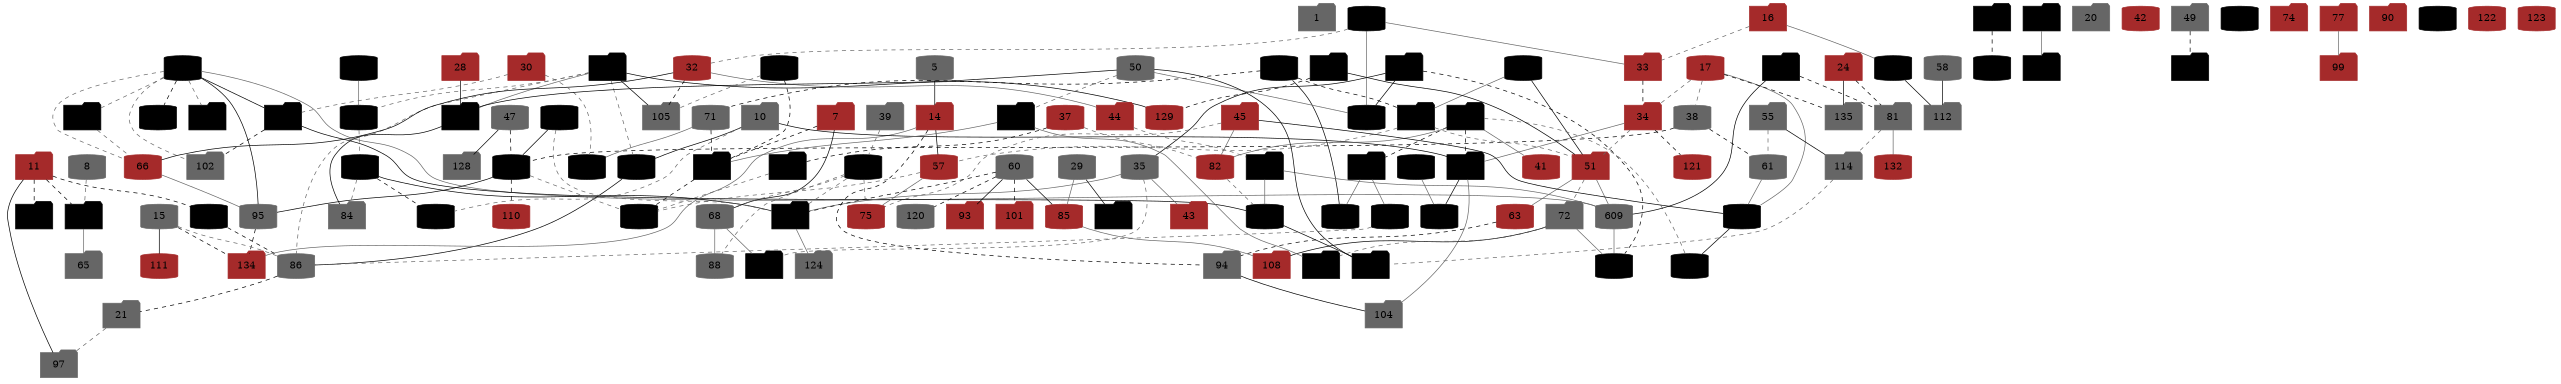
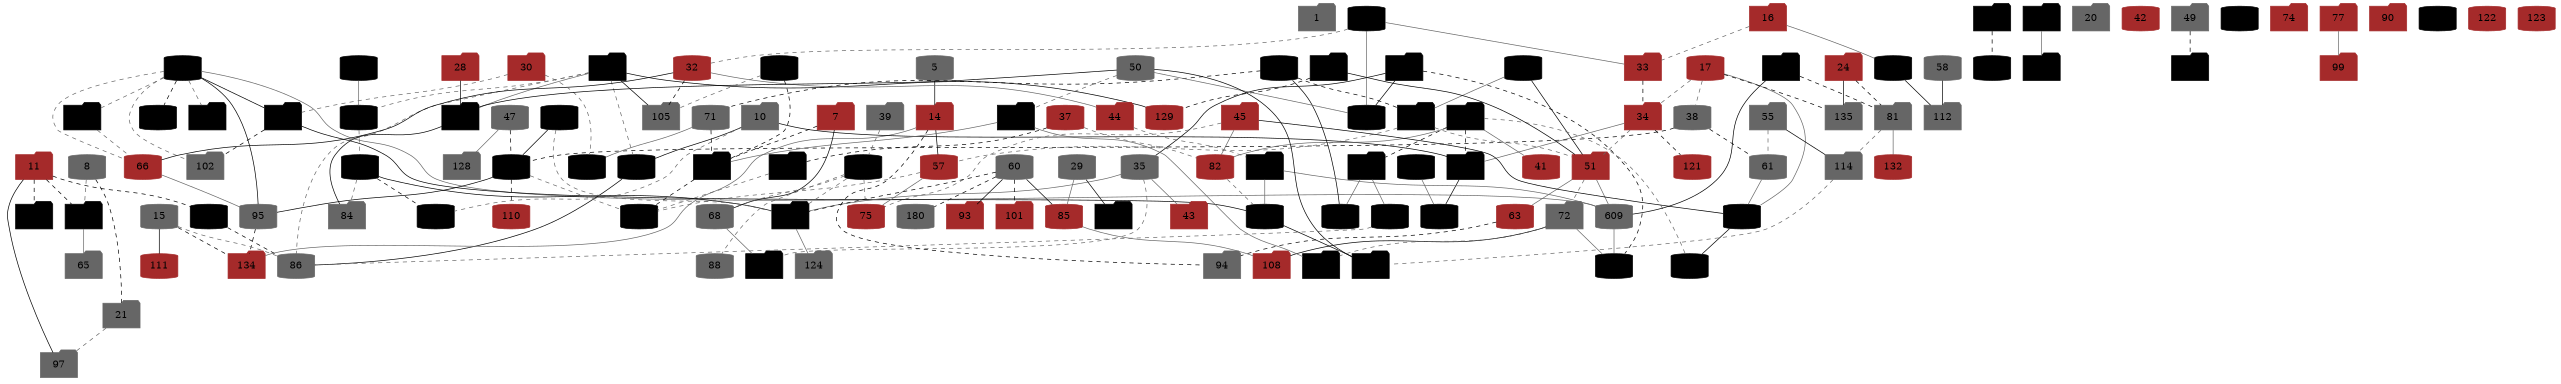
  graph {
    node [color=black shape=folder style=filled]
    edge [color=gray40 style=dashed]
    1 [color=gray40]
    2 [shape=cylinder]
    19
    66 [color=brown shape=cylinder]
    79
    89 [shape=cylinder]
    91
    95 [color=gray40 shape=cylinder]
    102 [color=gray40]
    n10 [color=gray40 label=609 shape=cylinder]
    115 [shape=cylinder]
    134 [color=brown]
    117 [shape=cylinder]
    35 [color=gray40 shape=cylinder]
    3
    125 [shape=cylinder]
    98
    43 [color=brown]
    106
    36 [shape=cylinder]
    4
    70 [shape=cylinder]
    76
    86 [color=gray40 shape=cylinder]
    105 [color=gray40]
    129 [color=brown shape=cylinder]
    73 [shape=cylinder]
    84 [color=gray40]
    5 [color=gray40 shape=cylinder]
    14 [color=brown]
    57 [color=brown shape=cylinder]
    94 [color=gray40]
    6 [shape=cylinder]
    7 [color=brown]
    68 [color=gray40 shape=cylinder]
    130
    88 [color=gray40 shape=cylinder]
    133 [shape=cylinder]
    8 [color=gray40 shape=cylinder]
    21 [color=gray40]
    26
    97 [color=gray40]
    65 [color=gray40]
    96 [shape=cylinder]
    9
    10 [color=gray40]
    62
    107 [shape=cylinder]
-   104 [color=gray40]
    113 [shape=cylinder]
    11 [color=brown]
    12
    52 [shape=cylinder]
    13
    116
    75 [color=brown shape=cylinder]
    15 [color=gray40 shape=cylinder]
    111 [color=brown shape=cylinder]
    16 [color=brown]
    22 [shape=cylinder]
    33 [color=brown]
    112 [color=gray40]
    34 [color=brown]
    17 [color=brown shape=cylinder]
    38 [color=gray40 shape=cylinder]
    64 [shape=cylinder]
    135 [color=gray40]
    51 [color=brown]
    121 [color=brown shape=cylinder]
    54 [shape=cylinder]
    61 [color=gray40 shape=cylinder]
    67 [shape=cylinder]
    18 [shape=cylinder]
    40
    63 [color=brown shape=cylinder]
    72 [color=gray40]
    20 [color=gray40]
    23 [shape=cylinder]
    110 [color=brown shape=cylinder]
    124 [color=gray40]
    24 [color=brown]
    81 [color=gray40]
    114 [color=gray40]
    132 [color=brown shape=cylinder]
    25
    41 [color=brown shape=cylinder]
    46
    82 [color=brown shape=cylinder]
    78 [shape=cylinder]
    56 [shape=cylinder]
    27 [shape=cylinder]
    32 [color=brown shape=cylinder]
    44 [color=brown]
    28 [color=brown]
    29 [color=gray40 shape=cylinder]
    85 [color=brown shape=cylinder]
    118
    108 [color=brown]
    30 [color=brown]
    126 [shape=cylinder]
    31 [shape=cylinder]
    71 [color=gray40 shape=cylinder]
    69
    37 [color=brown shape=cylinder]
    103
    39 [color=gray40]
    53 [shape=cylinder]
    42 [color=brown shape=cylinder]
    45 [color=brown]
    47 [color=gray40 shape=cylinder]
    128 [color=gray40]
    48
    49 [color=gray40]
    127
    50 [color=gray40 shape=cylinder]
    87
    119
    131
    55 [color=gray40]
    58 [color=gray40 shape=cylinder]
    59 [shape=cylinder]
    60 [color=gray40 shape=cylinder]
    93 [color=brown]
    101 [color=brown]
-   120 [color=gray40 shape=cylinder]
+   120 [color=gray40 shape=cylinder label=180]
    74 [color=brown]
    77 [color=brown]
    99 [color=brown]
    80
    83 [shape=cylinder]
    90 [color=brown]
    92 [shape=cylinder]
    100 [shape=cylinder]
    122 [color=brown shape=cylinder]
    123 [color=brown shape=cylinder]
    2 -- 19
    2 -- 66
    2 -- 79
    2 -- 89 [color=black]
    2 -- 91 [color=black style=solid]
    2 -- 95 [color=black style=solid]
    2 -- 102
    2 -- n10 [style=solid]
    19 -- 66
    66 -- 95 [style=solid]
    91 -- 102 [color=black]
    91 -- 115 [color=black style=solid]
    95 -- 134 [color=black]
    n10 -- 117 [style=solid]
    115 -- 119 [color=black style=solid]
    35 -- 98 [style=solid]
    35 -- 43 [style=solid]
    35 -- 106
    3 -- 117 [color=black]
    3 -- 35 [color=black style=solid]
    3 -- 125 [color=black style=solid]
    98 -- 124 [style=solid]
    36 -- 73
    4 -- 36
    4 -- 70
    4 -- 76 [style=solid]
    4 -- 86
    4 -- 105 [color=black style=solid]
    4 -- 129 [color=black style=solid]
    70 -- 86 [color=black style=solid]
    76 -- 84 [color=black style=solid]
    73 -- 98 [color=black style=solid]
    73 -- 84
    73 -- 107 [color=black]
    5 -- 14 [color=black style=solid]
    14 -- 134 [style=solid]
    14 -- 57 [color=black style=solid]
    14 -- 94 [color=black]
    57 -- 133
    57 -- 75 [style=solid]
-   94 -- 104 [color=black style=solid]
    6 -- 36 [style=solid]
    7 -- 68 [color=black style=solid]
    7 -- 130 [color=black]
    68 -- 106 [style=solid]
-   68 -- 88 [style=solid]
    130 -- 133 [color=black]
-   86 -- 21 [color=black]
+   8 -- 21 [color=black]
    8 -- 26
    21 -- 97
    26 -- 65 [style=solid]
    9 -- 96 [color=black]
    10 -- 70 [color=black style=solid]
    10 -- 62 [color=black style=solid]
    10 -- 107
-   62 -- 104 [style=solid]
    62 -- 113 [color=black style=solid]
    11 -- 26 [color=black]
    11 -- 97 [color=black style=solid]
    11 -- 12 [color=black]
    11 -- 52 [color=black]
    52 -- 86 [color=black]
    13 -- 116 [style=solid]
    15 -- 134 [color=black]
    15 -- 86
    15 -- 111 [color=black style=solid]
    16 -- 22 [style=solid]
    16 -- 33
    22 -- 112 [color=black style=solid]
    33 -- 34 [color=black]
    34 -- 62 [style=solid]
    34 -- 51
    34 -- 121 [color=black]
    17 -- 34
    17 -- 38
    17 -- 64 [style=solid]
    17 -- 135 [color=black]
    38 -- 54 [color=black]
    38 -- 61 [color=black]
    64 -- 67 [color=black style=solid]
    51 -- n10 [style=solid]
    51 -- 63 [style=solid]
    51 -- 72
    54 -- 95 [color=black style=solid]
    54 -- 133
    54 -- 110 [color=black]
    61 -- 64 [style=solid]
    18 -- 51 [color=black style=solid]
    18 -- 40 [style=solid]
    40 -- 57
    40 -- 51
    63 -- 94 [color=black]
    72 -- 117 [style=solid]
    72 -- 108 [color=black style=solid]
    72 -- 131
    23 -- 98
    23 -- 54 [color=black style=solid]
    24 -- 135 [color=black style=solid]
    24 -- 81 [color=black]
    81 -- 114
    81 -- 132 [style=solid]
    114 -- 119
    25 -- 62 [color=black]
    25 -- 67
    25 -- 41 [style=solid]
    25 -- 46 [color=black]
    25 -- 82 [style=solid]
    46 -- 78 [style=solid]
    46 -- 56 [style=solid]
    82 -- 115
    56 -- 86
    27 -- 125 [style=solid]
    27 -- 33 [style=solid]
    27 -- 32
    32 -- 66 [color=black style=solid]
    32 -- 105 [color=black]
    32 -- 44 [style=solid]
    44 -- 69
    28 -- 76 [color=black style=solid]
    29 -- 85 [style=solid]
    29 -- 118 [color=black style=solid]
    85 -- 108 [style=solid]
    30 -- 91
    30 -- 126
    31 -- 40 [color=black]
    31 -- 78 [color=black style=solid]
    31 -- 71 [color=black]
    71 -- 130 [color=black]
    71 -- 126 [style=solid]
    69 -- n10 [style=solid]
    69 -- 115 [style=solid]
    37 -- 82
    37 -- 103 [color=black]
    103 -- 133
    39 -- 53
    53 -- 98
    53 -- 68
    53 -- 88
    53 -- 75
    45 -- 75
    45 -- 64 [color=black style=solid]
    45 -- 82 [style=solid]
    47 -- 54 [color=black]
-   47 -- 128 [color=black style=solid]
+   47 -- 128 [style=solid]
    48 -- 129 [color=black]
    48 -- 51 [color=black style=solid]
    49 -- 127 [color=black]
    50 -- 125 [style=solid]
    50 -- 76 [color=black style=solid]
    50 -- 87
    50 -- 119 [color=black style=solid]
    87 -- 130 [style=solid]
    87 -- 131 [style=solid]
    55 -- 61
    55 -- 114 [color=black style=solid]
    58 -- 112 [color=black style=solid]
    60 -- 98 [color=black]
    60 -- 85 [color=black style=solid]
    60 -- 93 [color=black style=solid]
    60 -- 101 [color=black]
    60 -- 120 [color=black]
    77 -- 99 [style=solid]
    80 -- n10 [color=black style=solid]
    80 -- 81 [color=black]
    83 -- 105
    83 -- 130 [color=black]
    100 -- 113 [style=solid]
  }
